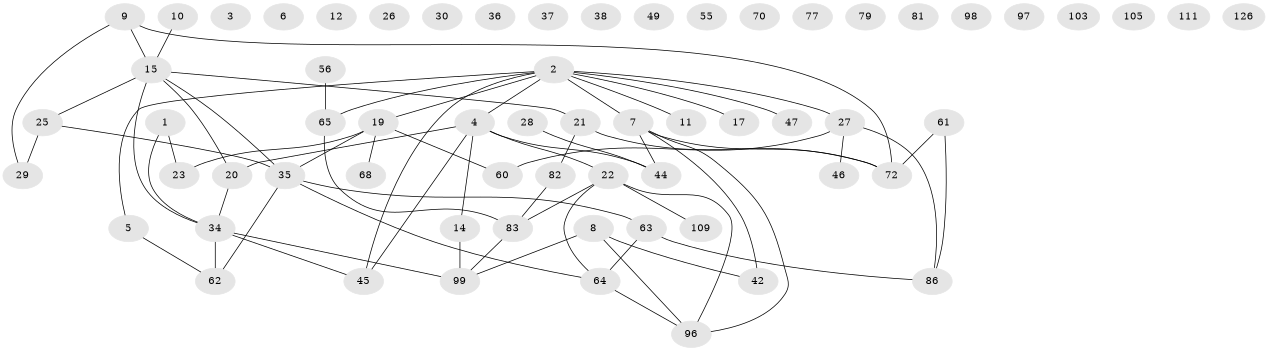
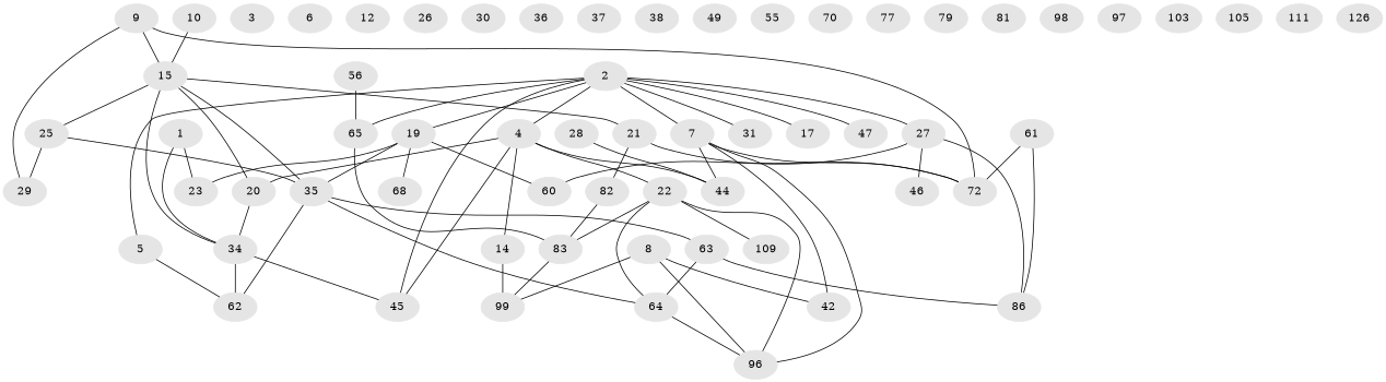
  graph {
    node [color=gray90 style=filled]
    1 [super="+67"]
    23
    34 [super="+54+107"]
    45 [super="+52"]
    62
    99 [super="+114"]
    2 [super="+32+74"]
    4 [super="+33+28+71"]
    5
    7 [super="+13+31+91"]
-   11
+   11 [label=31]
    17 [super="+57"]
    19 [super="+85"]
    27 [super="+50"]
    47
    65 [super="+119+121"]
    14 [super="+40"]
    20 [super="+58"]
    22 [super="+24+101"]
    44 [super="+48"]
    42
    72 [super="+73"]
    96
    35 [super="+100"]
    60
    68
    46
    86
    83 [super="+98"]
    3
    64 [super="+78+87+90"]
    109 [super="+110"]
    6
    8 [super="+116"]
    15 [super="+69+16+41+104"]
    21 [super="+76"]
    25 [super="+115+75+43"]
    9
    29
    10
    12
    82
    63
    n44 [label=28 super="+66"]
    26
    30
    36 [super="+112"]
    37
    38
    49
    55
    56
    61
    70
    77 [super="+124"]
    79
    81 [super="+93"]
    n58 [label=98]
    97
    103
    105
    111
    126
    1 -- 23
    1 -- 34
    34 -- 45
    34 -- 62
-   34 -- 99
    2 -- 45
    2 -- 4
    2 -- 5
    2 -- 7
    2 -- 11
    2 -- 17
    2 -- 19
    2 -- 27
    2 -- 47
    2 -- 65
    4 -- 45
    4 -- 14
    4 -- 20 [weight=2]
    4 -- 22
    4 -- 44
    5 -- 62
    7 -- 44
    7 -- 42
    7 -- 72
    7 -- 96
    19 -- 23
    19 -- 35
    19 -- 60
    19 -- 68
    27 -- 60
    27 -- 46
    27 -- 86
    65 -- 83
    14 -- 99 [weight=2]
    20 -- 34
    22 -- 96
    22 -- 83
    22 -- 64
    22 -- 109
    35 -- 62
    35 -- 64
    35 -- 63
    83 -- 99
    64 -- 96
    8 -- 99
    8 -- 42
    8 -- 96
    15 -- 34 [weight=2]
    15 -- 20
    15 -- 35
    15 -- 21
    15 -- 25
    21 -- 72
    21 -- 82
    25 -- 35
    25 -- 29
    9 -- 72
    9 -- 15
    9 -- 29
    10 -- 15
    82 -- 83
    63 -- 86
    63 -- 64
    n44 -- 44
    56 -- 65
    61 -- 72
    61 -- 86
  }
